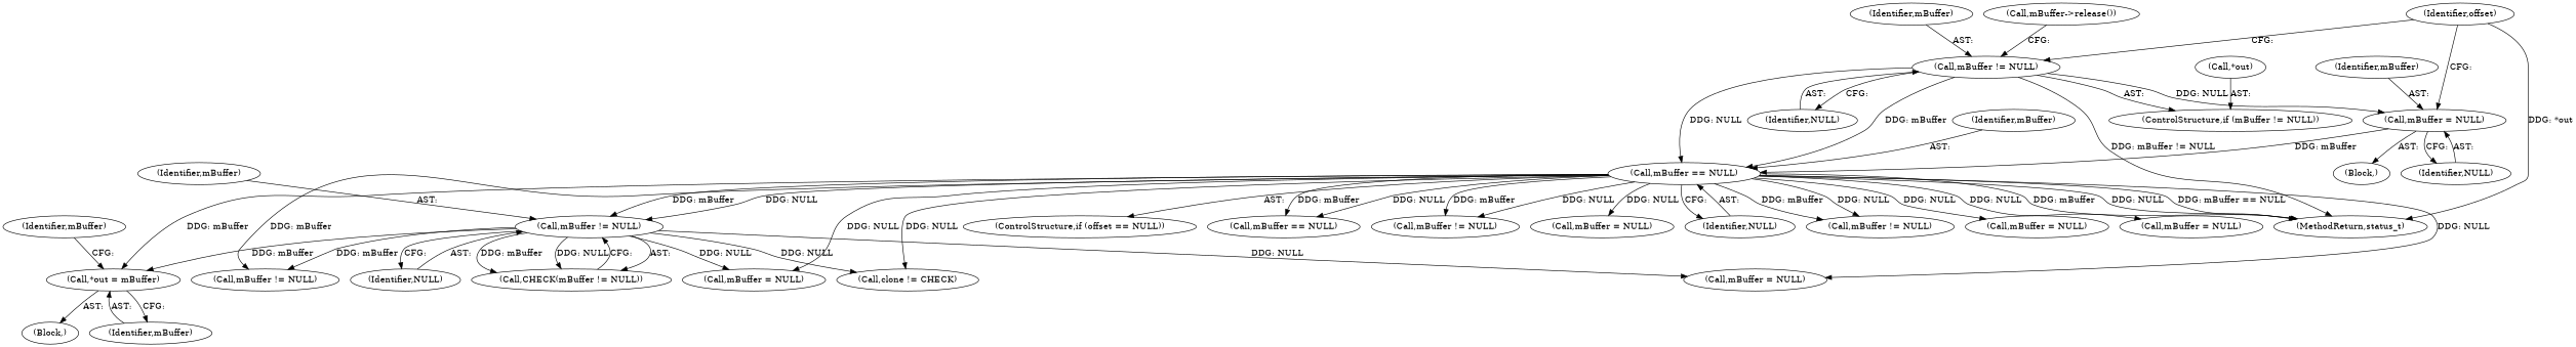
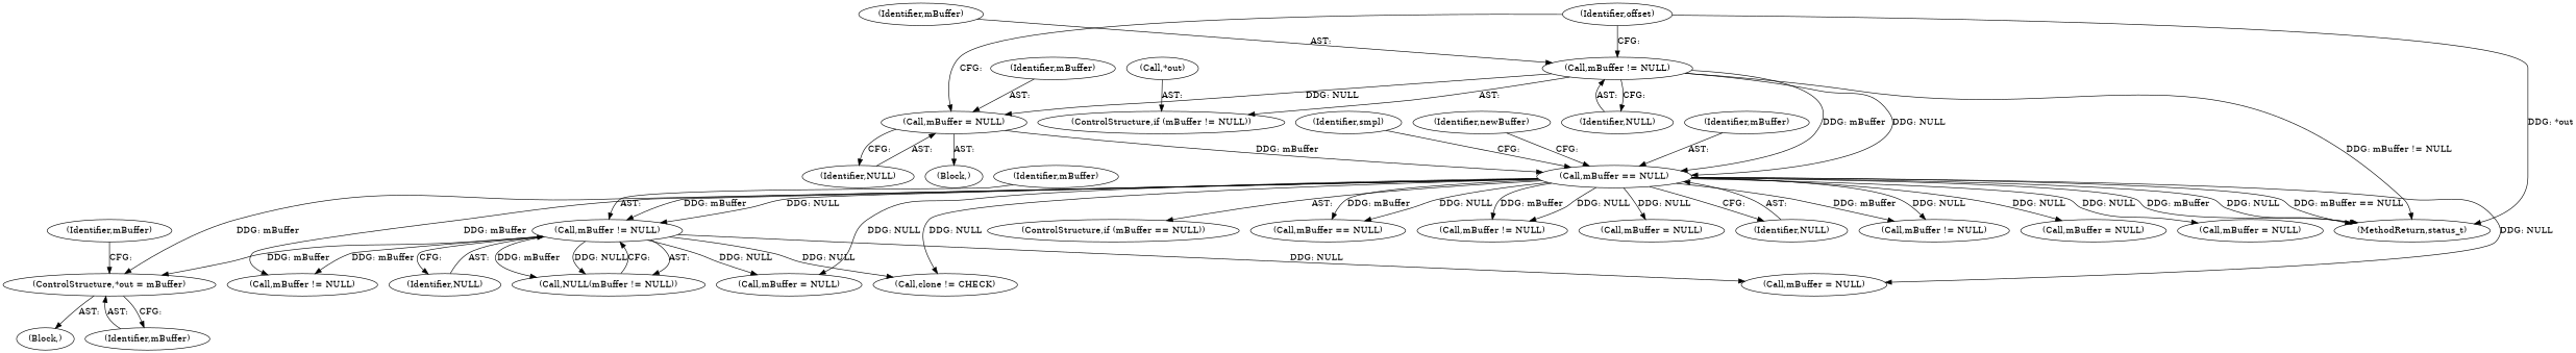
  digraph {
-   n1 [label="(Call,*out = mBuffer)"]
+   n1 [label="(ControlStructure,*out = mBuffer)"]
    n2 [label="(Block,)"]
    n3 [label="(Identifier,mBuffer)"]
    n4 [label="(MethodReturn,status_t)"]
    n5 [label="(Call,mBuffer != NULL)"]
-   n6 [label="(Call,CHECK(mBuffer != NULL))"]
+   n6 [label="(Call,NULL(mBuffer != NULL))"]
    n7 [label="(Call,mBuffer = NULL)"]
    n8 [label="(Call,mBuffer != NULL)"]
    n9 [label="(Identifier,NULL)"]
    n10 [label="(Call,mBuffer = NULL)"]
    n11 [label="(Call,clone != CHECK)"]
    n12 [label="(Call,mBuffer == NULL)"]
-   n13 [label="(ControlStructure,if (offset == NULL))"]
+   n13 [label="(ControlStructure,if (mBuffer == NULL))"]
    n14 [label="(Call,mBuffer == NULL)"]
    n15 [label="(Call,mBuffer != NULL)"]
    n16 [label="(Call,mBuffer = NULL)"]
    n17 [label="(Identifier,NULL)"]
    n18 [label="(Call,mBuffer != NULL)"]
    n19 [label="(Call,mBuffer = NULL)"]
    n20 [label="(Call,mBuffer = NULL)"]
    n21 [label="(Call,mBuffer != NULL)"]
    n22 [label="(Call,mBuffer = NULL)"]
    n23 [label="(ControlStructure,if (mBuffer != NULL))"]
    n24 [label="(Identifier,NULL)"]
    n25 [label="(Block,)"]
    n26 [label="(Identifier,NULL)"]
    n27 [label="(Identifier,offset)"]
    n28 [label="(Identifier,mBuffer)"]
    n29 [label="(Identifier,mBuffer)"]
+   n30 [label="(Identifier,smpl)"]
    n31 [label="(Identifier,mBuffer)"]
    n32 [label="(Identifier,mBuffer)"]
    n33 [label="(Call,*out)"]
+   n34 [label="(Identifier,newBuffer)"]
    n35 [label="(Identifier,mBuffer)"]
-   n36 [label="(Call,mBuffer->release())"]
    n1 -> n2 [label="AST: "]
    n1 -> n3 [label="CFG: "]
    n3 -> n1 [label="AST: "]
    n5 -> n1 [label="DDG: mBuffer"]
    n5 -> n6 [label="AST: "]
    n5 -> n6 [label="DDG: mBuffer"]
    n5 -> n6 [label="DDG: NULL"]
    n5 -> n7 [label="DDG: NULL"]
    n5 -> n8 [label="DDG: mBuffer"]
    n5 -> n9 [label="CFG: "]
    n5 -> n10 [label="DDG: NULL"]
    n5 -> n11 [label="DDG: NULL"]
    n6 -> n5 [label="CFG: "]
    n9 -> n5 [label="AST: "]
    n12 -> n1 [label="DDG: mBuffer"]
    n12 -> n4 [label="DDG: NULL"]
    n12 -> n4 [label="DDG: mBuffer == NULL"]
    n12 -> n4 [label="DDG: mBuffer"]
    n12 -> n5 [label="DDG: mBuffer"]
    n12 -> n5 [label="DDG: NULL"]
    n12 -> n7 [label="DDG: NULL"]
    n12 -> n8 [label="DDG: mBuffer"]
    n12 -> n10 [label="DDG: NULL"]
    n12 -> n11 [label="DDG: NULL"]
    n12 -> n13 [label="AST: "]
    n12 -> n14 [label="DDG: mBuffer"]
    n12 -> n14 [label="DDG: NULL"]
    n12 -> n15 [label="DDG: mBuffer"]
    n12 -> n15 [label="DDG: NULL"]
    n12 -> n16 [label="DDG: NULL"]
    n12 -> n17 [label="CFG: "]
    n12 -> n18 [label="DDG: mBuffer"]
    n12 -> n18 [label="DDG: NULL"]
    n12 -> n19 [label="DDG: NULL"]
    n12 -> n20 [label="DDG: NULL"]
    n17 -> n12 [label="AST: "]
    n21 -> n4 [label="DDG: mBuffer != NULL"]
    n21 -> n12 [label="DDG: mBuffer"]
    n21 -> n12 [label="DDG: NULL"]
    n21 -> n22 [label="DDG: NULL"]
    n21 -> n23 [label="AST: "]
    n21 -> n24 [label="CFG: "]
    n22 -> n12 [label="DDG: mBuffer"]
    n22 -> n25 [label="AST: "]
    n22 -> n26 [label="CFG: "]
    n24 -> n21 [label="AST: "]
    n26 -> n22 [label="AST: "]
    n27 -> n4 [label="DDG: *out"]
    n27 -> n21 [label="CFG: "]
    n27 -> n22 [label="CFG: "]
    n28 -> n22 [label="AST: "]
    n29 -> n5 [label="AST: "]
+   n30 -> n12 [label="CFG: "]
    n31 -> n1 [label="CFG: "]
    n32 -> n21 [label="AST: "]
    n33 -> n23 [label="AST: "]
+   n34 -> n12 [label="CFG: "]
    n35 -> n12 [label="AST: "]
-   n36 -> n21 [label="CFG: "]
  }
